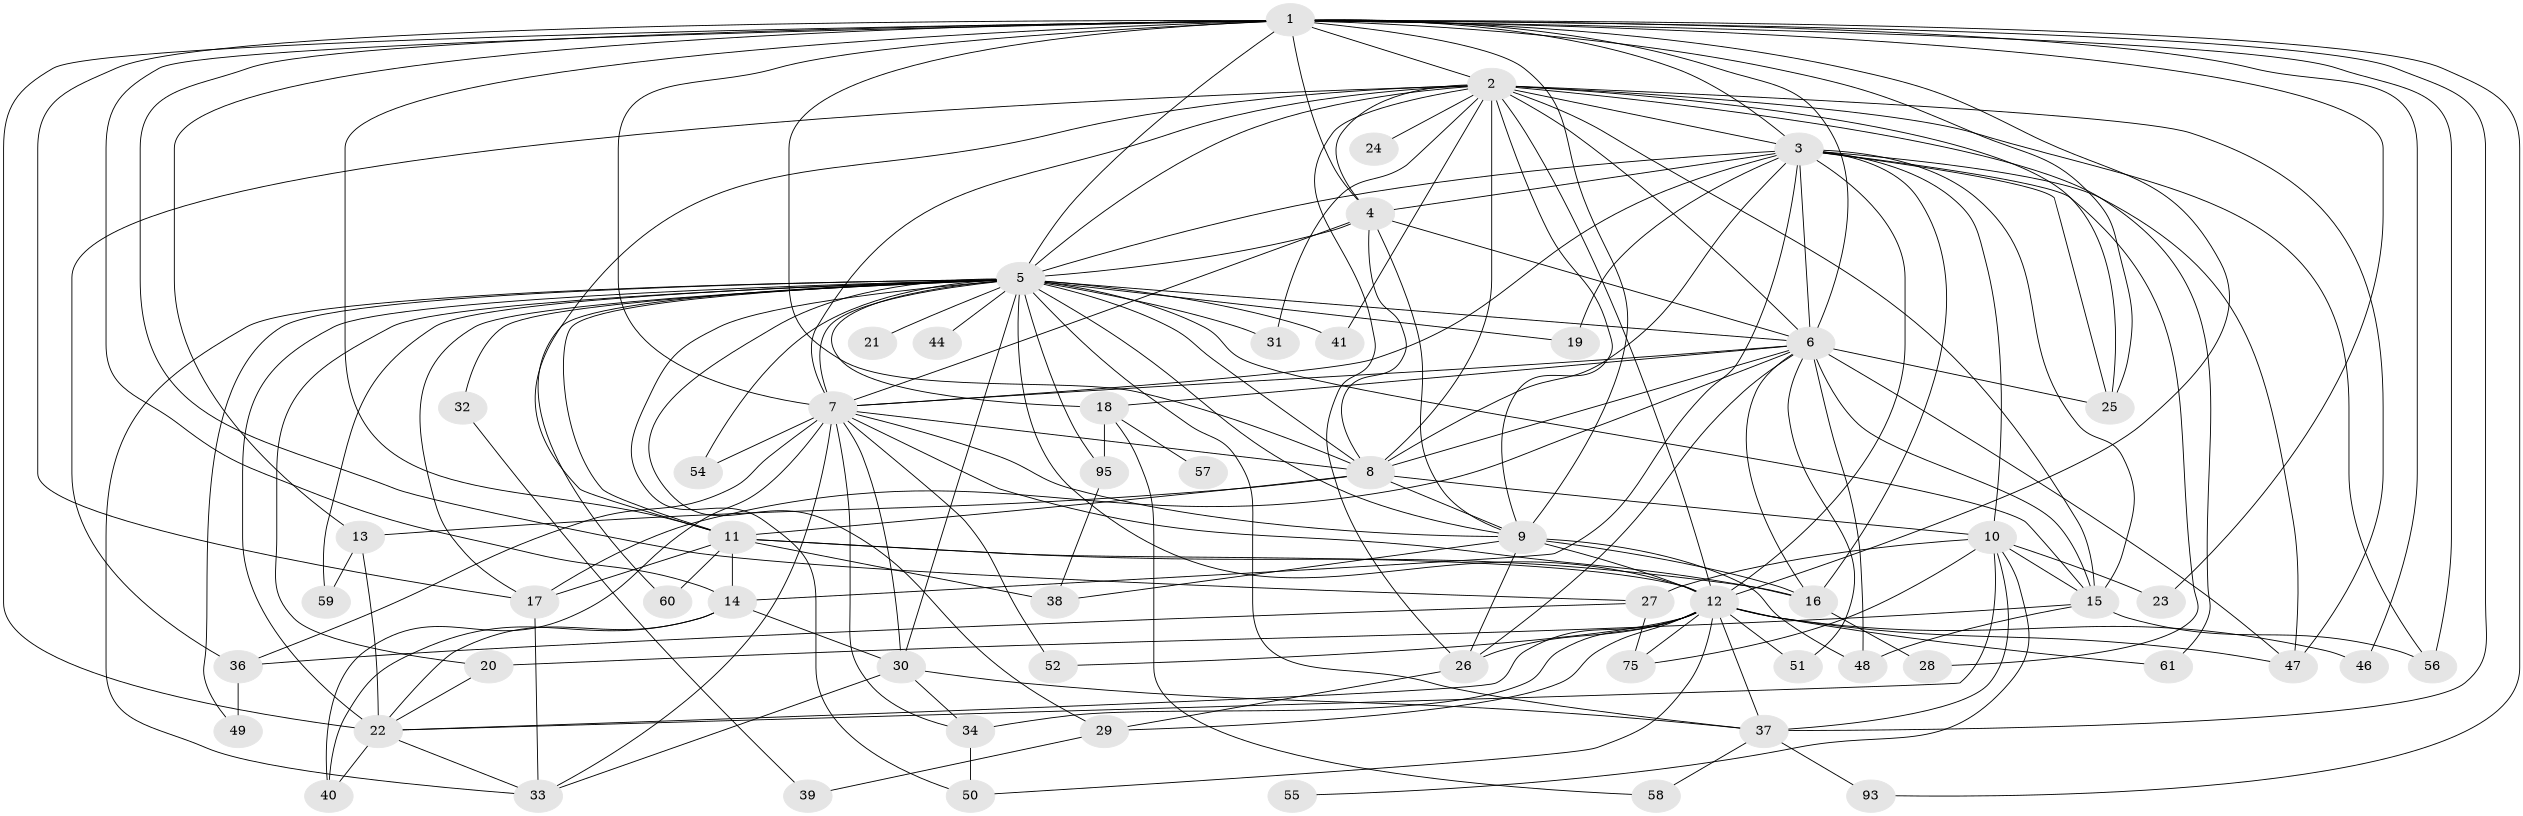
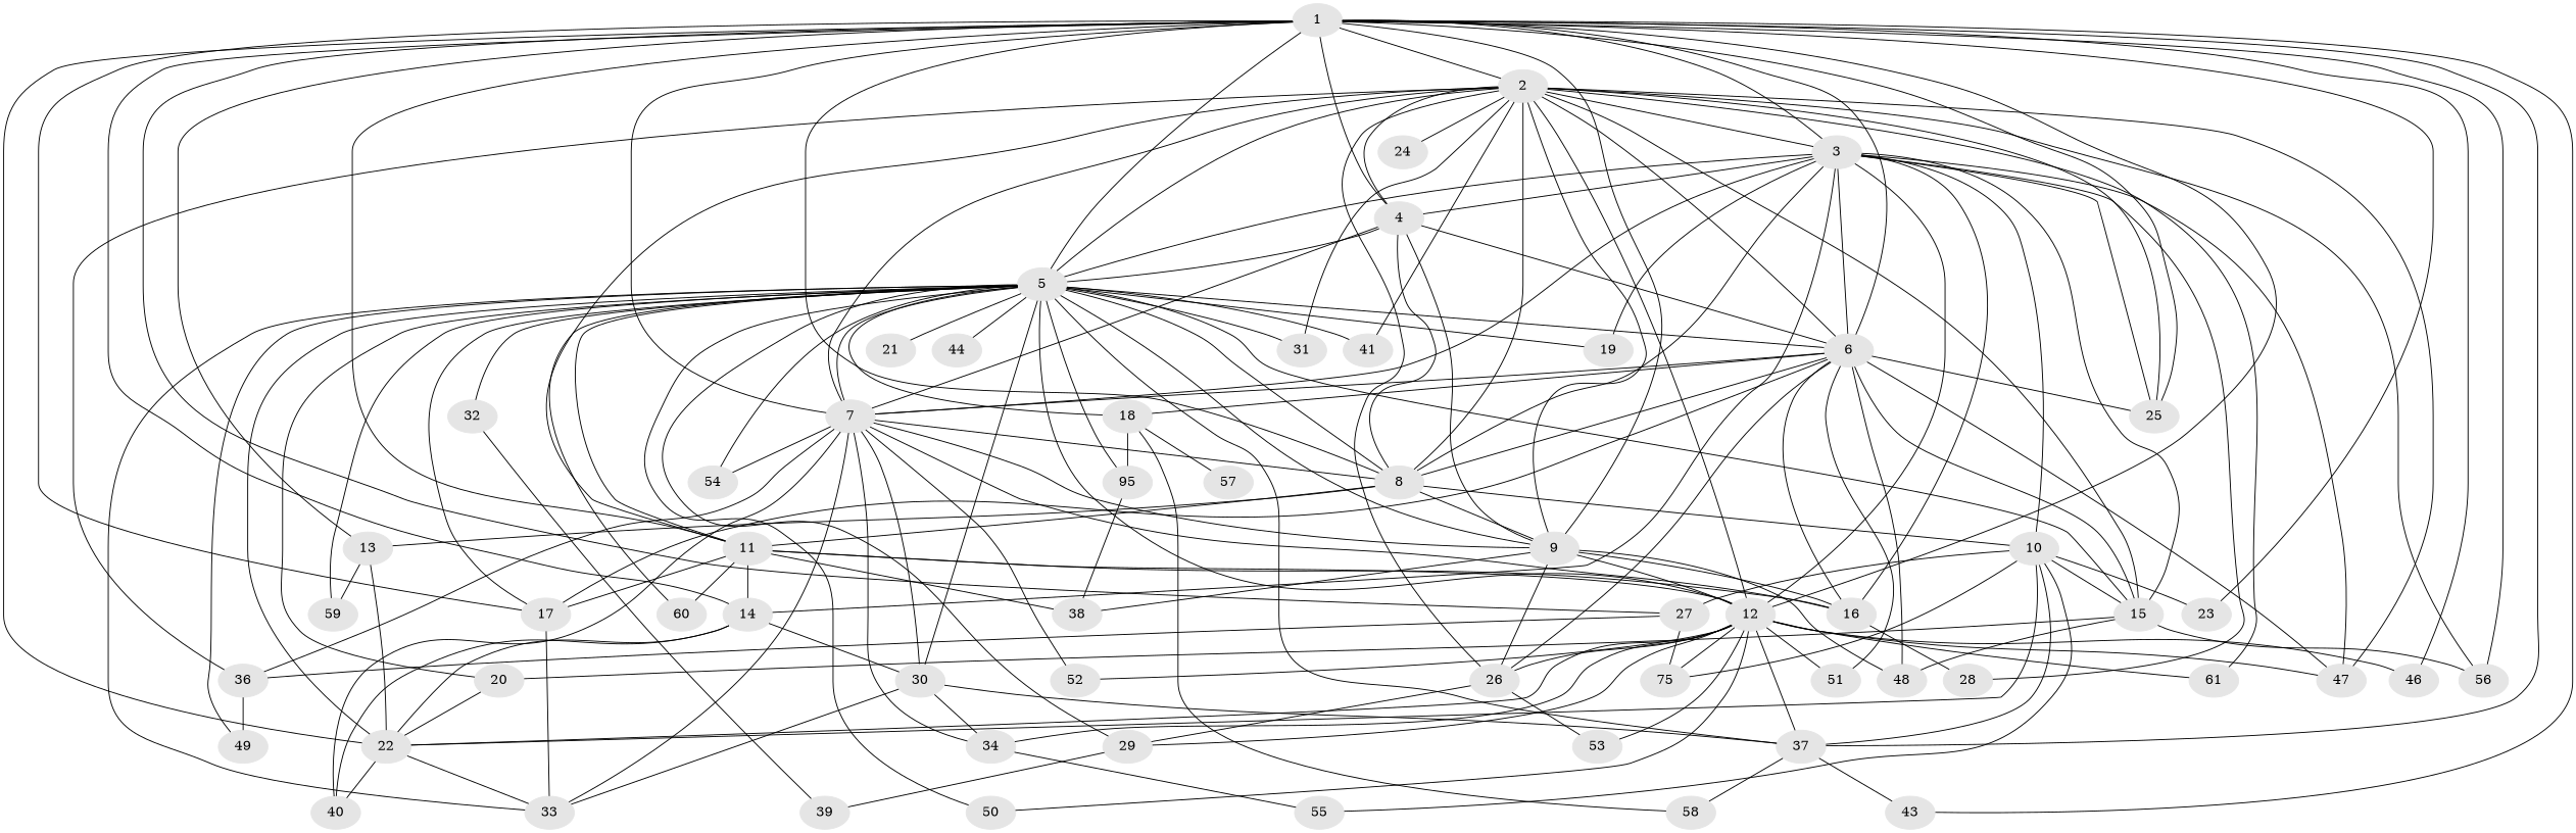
  graph {
    node [color=gray90 style=filled]
    edge [weight=1.0]
    1
    2
    3
    4
    5
    6
    7
    8
    9
    11
    12
    13
    14
    17
    22
    23
    25
    27
    37
-   43 [label=93]
+   43
    46
    56
    15
    24
    26
    31
    36
    41
    47
    61
    28
    10
    16
    19
    18
    20
    21
    29
    30
    32
    n41 [label=95]
    44
    49
    50
    54
    59
    60
    33
    48
    51
    34
    40
    52
    38
    n55 [label=75]
+   53
    58
    55
    57
    39
    1 -- 2 [weight=2.0]
    1 -- 3 [weight=5.0]
    1 -- 4 [weight=2.0]
    1 -- 5 [weight=2.0]
    1 -- 6 [weight=2.0]
    1 -- 7 [weight=4.0]
    1 -- 8 [weight=2.0]
    1 -- 9 [weight=2.0]
    1 -- 11
    1 -- 12
    1 -- 13 [weight=2.0]
    1 -- 14
    1 -- 17
    1 -- 22 [weight=7.0]
    1 -- 23
    1 -- 25 [weight=2.0]
    1 -- 27
    1 -- 37
    1 -- 43
    1 -- 46
    1 -- 56 [weight=2.0]
    2 -- 3 [weight=2.0]
    2 -- 4
    2 -- 5
    2 -- 6
    2 -- 7 [weight=2.0]
    2 -- 8 [weight=2.0]
    2 -- 9
    2 -- 11
    2 -- 12
    2 -- 25
    2 -- 56
    2 -- 15 [weight=2.0]
    2 -- 24
    2 -- 26
    2 -- 31
    2 -- 36
    2 -- 41
    2 -- 47
    2 -- 61
    3 -- 4 [weight=2.0]
    3 -- 5 [weight=4.0]
    3 -- 6 [weight=2.0]
    3 -- 7 [weight=2.0]
    3 -- 8 [weight=3.0]
    3 -- 12 [weight=13.0]
    3 -- 14 [weight=2.0]
    3 -- 25
    3 -- 15
    3 -- 47
    3 -- 28
    3 -- 10 [weight=2.0]
    3 -- 16
    3 -- 19 [weight=2.0]
    4 -- 5
    4 -- 6
    4 -- 7
    4 -- 8
    4 -- 9
    5 -- 6 [weight=2.0]
    5 -- 7
    5 -- 8
    5 -- 9
    5 -- 11 [weight=3.0]
    5 -- 12 [weight=3.0]
    5 -- 17
    5 -- 22
    5 -- 37
    5 -- 15
    5 -- 31
    5 -- 41
    5 -- 19
    5 -- 18
    5 -- 20 [weight=2.0]
    5 -- 21
    5 -- 29
    5 -- 30
    5 -- 32
    5 -- n41
    5 -- 44
    5 -- 49
    5 -- 50
    5 -- 54
    5 -- 59
    5 -- 60
    5 -- 33
    6 -- 7
    6 -- 8 [weight=2.0]
    6 -- 17
    6 -- 25
    6 -- 15
    6 -- 26
    6 -- 47
    6 -- 16
    6 -- 18
    6 -- 48
    6 -- 51
    7 -- 8 [weight=2.0]
    7 -- 9
    7 -- 36
    7 -- 16
    7 -- 30
    7 -- 54
    7 -- 33
    7 -- 34
    7 -- 40
    7 -- 52
    8 -- 9 [weight=2.0]
    8 -- 11 [weight=11.0]
    8 -- 13
    8 -- 10
    9 -- 12 [weight=3.0]
    9 -- 26
    9 -- 16
    9 -- 48 [weight=2.0]
    9 -- 38
    11 -- 12 [weight=2.0]
    11 -- 14
    11 -- 17
    11 -- 16 [weight=2.0]
    11 -- 60
    11 -- 38
    12 -- 22
    12 -- 37
    12 -- 46
    12 -- 26
    12 -- 47
    12 -- 61
    12 -- 29 [weight=2.0]
    12 -- 50
    12 -- 51
    12 -- 34
    12 -- 52
    12 -- n55
+   12 -- 53
    13 -- 22
    13 -- 59
    14 -- 22
    14 -- 30
    14 -- 40
    17 -- 33
    22 -- 33
    22 -- 40
    27 -- 36
    27 -- n55
    37 -- 43
    37 -- 58
    15 -- 56
    15 -- 20
    15 -- 48
    26 -- 29
+   26 -- 53
    36 -- 49
    10 -- 22
    10 -- 23
    10 -- 27
    10 -- 37
    10 -- 15
    10 -- n55
    10 -- 55
    16 -- 28
    18 -- n41
    18 -- 58
    18 -- 57
    20 -- 22
    29 -- 39
    30 -- 37
    30 -- 33
    30 -- 34
    32 -- 39
    n41 -- 38
-   34 -- 50
+   34 -- 55
  }
